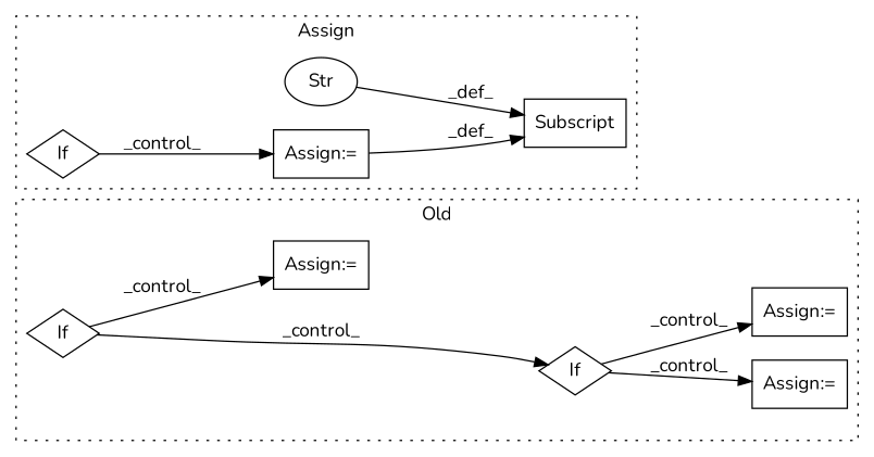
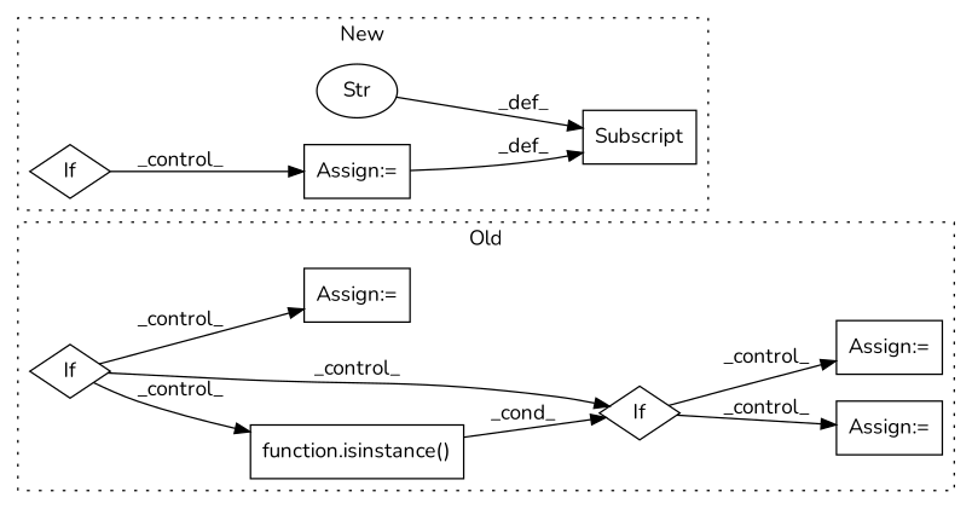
  digraph {
    fontname=Nunito
    rankdir=LR
    node [a=68 fontname=Nunito l=3 shape=box]
    edge [fontname=Nunito]
+   n1 [a=75 l="11,1" label="function.isinstance()" s="8538,8576"]
    n2 [a=96 label=If s=8535 shape=diamond]
    n3 [label="Assign:=" s=8723]
    n4 [label="Assign:=" s=8785]
    n5 [a=96 label=If s=8175 shape=diamond]
    n6 [label="Assign:=" s=8514]
    n7 [a=63 l="22,0" label=Subscript s="8226,0"]
    n8 [a=66 l=11 label=Str s=8236 shape=ellipse]
    n9 [label="Assign:=" s=8248]
    n10 [a=96 l=0 label=If s=8187 shape=diamond]
    subgraph cluster_1 {
      label=Old
      style=dotted
+     n1
      n2
      n3
      n4
      n5
      n6
    }
    subgraph cluster_2 {
-     label=Assign
+     label=New
      style=dotted
      n7
      n8
      n9
      n10
    }
+   n1 -> n2 [label=_cond_]
    n2 -> n3 [label=_control_]
    n2 -> n4 [label=_control_]
+   n5 -> n1 [label=_control_]
    n5 -> n2 [label=_control_]
    n5 -> n6 [label=_control_]
    n8 -> n7 [label=_def_]
    n9 -> n7 [label=_def_]
    n10 -> n9 [label=_control_]
  }
